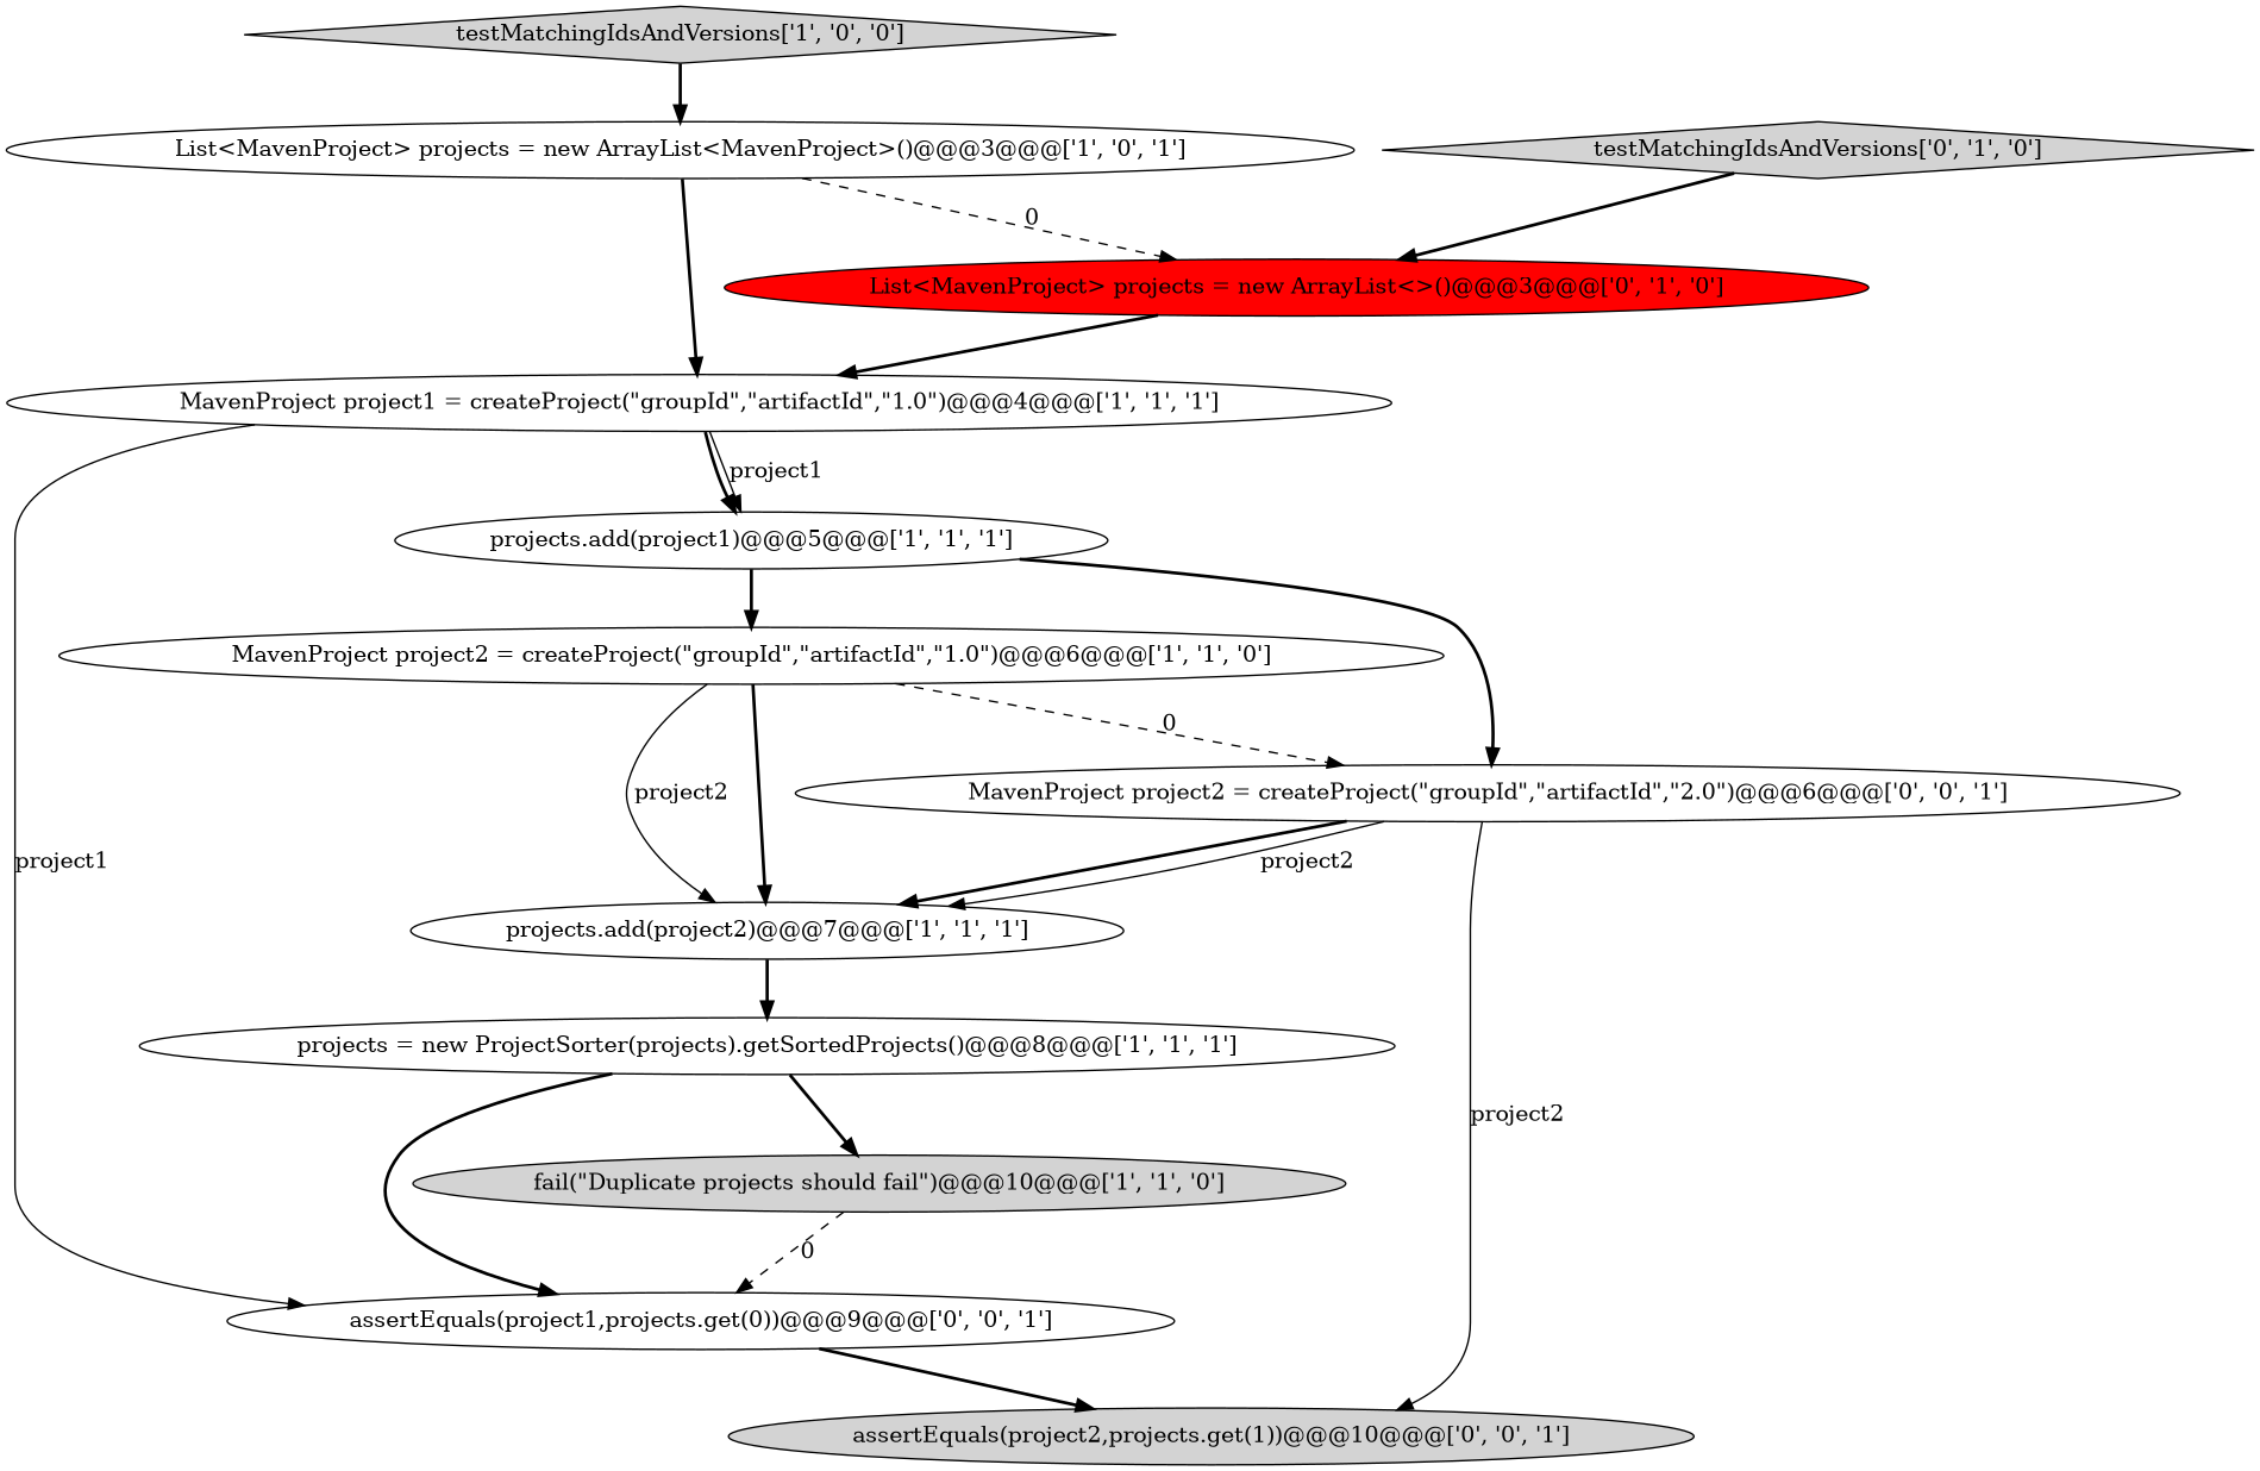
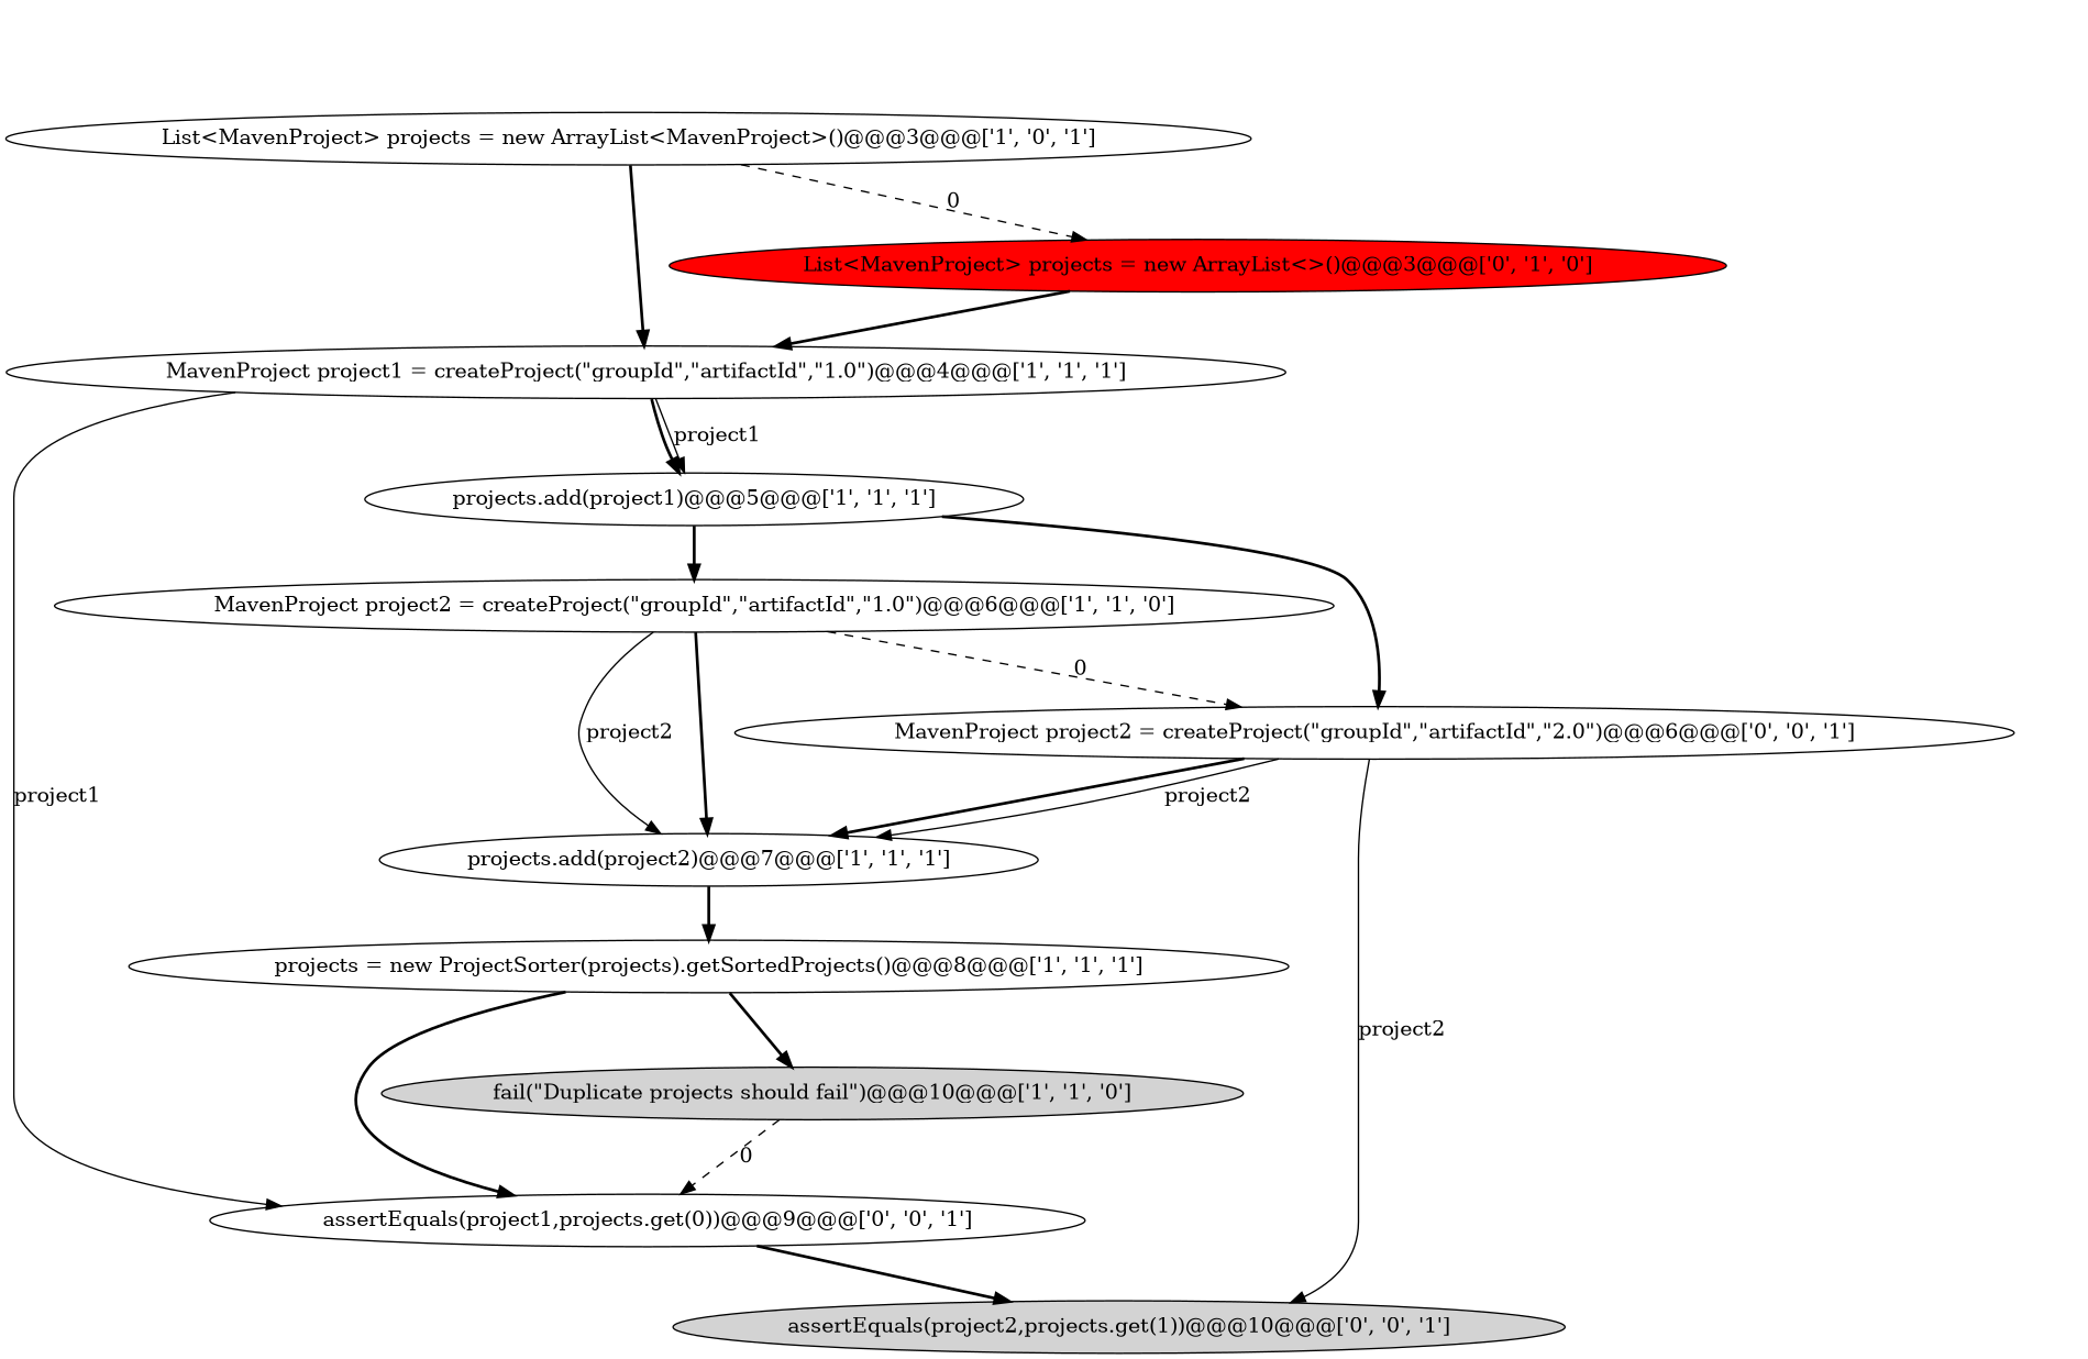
  digraph {
    node [fillcolor=white shape=ellipse style=filled]
    edge [style=bold]
    n1 [label="List<MavenProject> projects = new ArrayList<MavenProject>()@@@3@@@['1', '0', '1']"]
    n2 [label="MavenProject project1 = createProject(\"groupId\",\"artifactId\",\"1.0\")@@@4@@@['1', '1', '1']"]
    n3 [fillcolor=red label="List<MavenProject> projects = new ArrayList<>()@@@3@@@['0', '1', '0']"]
    n4 [label="projects.add(project1)@@@5@@@['1', '1', '1']"]
    n5 [label="assertEquals(project1,projects.get(0))@@@9@@@['0', '0', '1']"]
-   n6 [fillcolor=lightgray label="testMatchingIdsAndVersions['1', '0', '0']" shape=diamond]
    n7 [fillcolor=lightgray label="assertEquals(project2,projects.get(1))@@@10@@@['0', '0', '1']"]
    n8 [label="MavenProject project2 = createProject(\"groupId\",\"artifactId\",\"1.0\")@@@6@@@['1', '1', '0']"]
    n9 [label="MavenProject project2 = createProject(\"groupId\",\"artifactId\",\"2.0\")@@@6@@@['0', '0', '1']"]
-   n10 [fillcolor=lightgray label="testMatchingIdsAndVersions['0', '1', '0']" shape=diamond]
    n11 [label="projects.add(project2)@@@7@@@['1', '1', '1']"]
    n12 [label="projects = new ProjectSorter(projects).getSortedProjects()@@@8@@@['1', '1', '1']"]
    n13 [fillcolor=lightgray label="fail(\"Duplicate projects should fail\")@@@10@@@['1', '1', '0']"]
    n1 -> n2
    n1 -> n3 [label=0 style=dashed]
    n2 -> n4
    n2 -> n4 [label=project1 style=solid]
    n2 -> n5 [label=project1 style=solid]
    n3 -> n2
    n4 -> n8
    n4 -> n9
    n5 -> n7
-   n6 -> n1
    n8 -> n9 [label=0 style=dashed]
    n8 -> n11 [label=project2 style=solid]
    n8 -> n11
    n9 -> n7 [label=project2 style=solid]
    n9 -> n11
    n9 -> n11 [label=project2 style=solid]
-   n10 -> n3
    n11 -> n12
    n12 -> n5
    n12 -> n13
    n13 -> n5 [label=0 style=dashed]
  }
